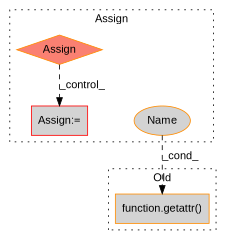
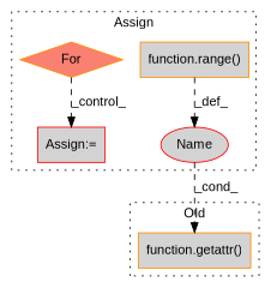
  digraph {
    fontname="Liberation Sans"
    node [a=75 color=darkorange fillcolor=lightgrey fontname="Liberation Sans" shape=box style=filled]
    edge [fontname="Liberation Sans" style=dashed]
-   n2 [a=107 fillcolor=salmon l="4,18" label=Assign s="14662,14693" shape=diamond]
+   n1 [l="6,1" label="function.range()" s="14671,14692"]
+   n2 [a=107 fillcolor=salmon l="4,18" label=For s="14662,14693" shape=diamond]
    n3 [a=68 color=red l=3 label="Assign:=" s=14744]
-   n4 [a=87 l=1 label=Name s=14666 shape=ellipse]
+   n4 [a=87 color=red l=1 label=Name s=14666 shape=ellipse]
    n5 [l="8,1" label="function.getattr()" s="20526,20557"]
    subgraph cluster_1 {
      label=Assign
      style=dotted
+     n1
      n2
      n3
      n4
    }
    subgraph cluster_2 {
      label=Old
      style=dotted
      n5
    }
+   n1 -> n4 [label=_def_]
    n2 -> n3 [label=_control_]
    n4 -> n5 [label=_cond_]
  }
